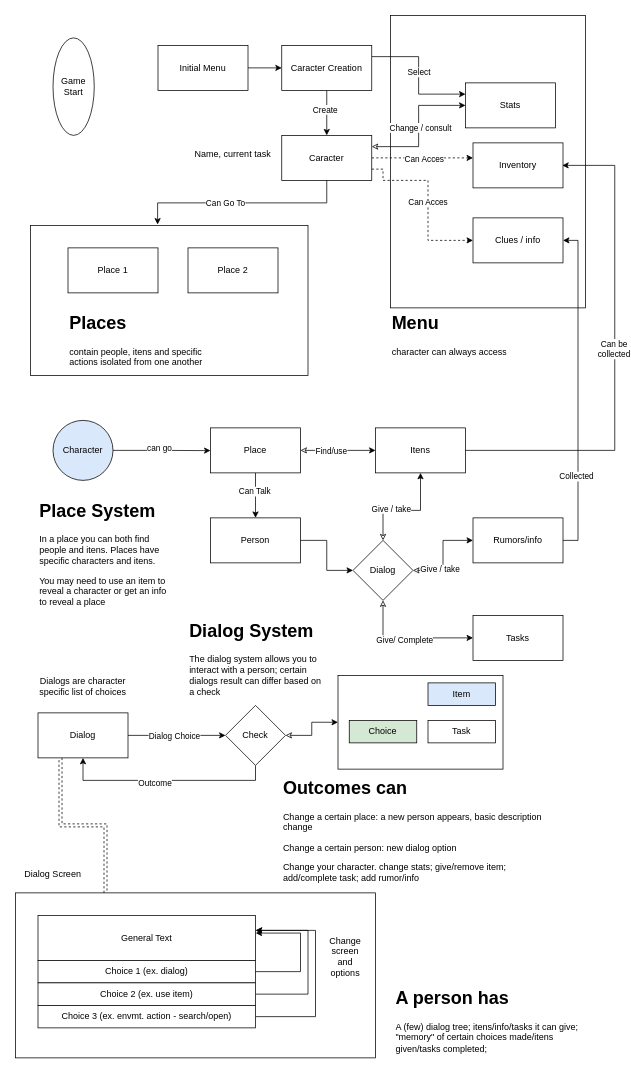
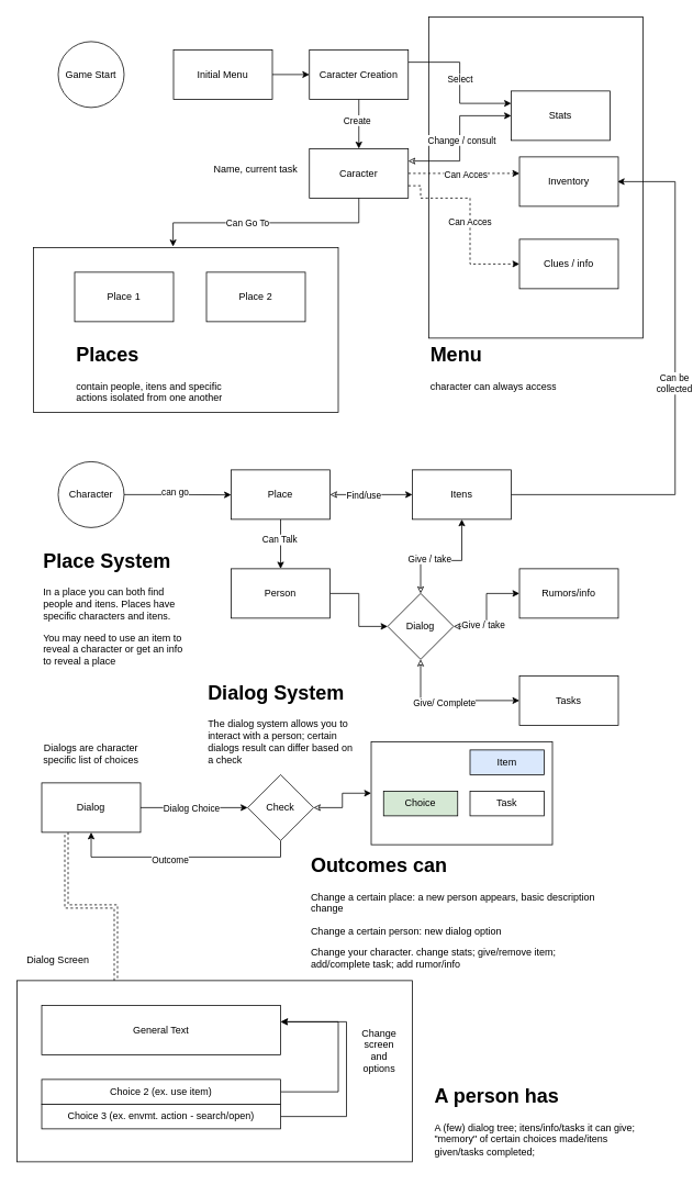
  <mxCell id="0" />
  <mxCell id="1" parent="0" />
  <mxCell id="2" value="" style="rounded=0;whiteSpace=wrap;html=1;" vertex="1" parent="1"><mxGeometry x="20" y="1190" width="480" height="220" as="geometry" /></mxCell>
  <mxCell id="3" value="" style="rounded=0;whiteSpace=wrap;html=1;" vertex="1" parent="1"><mxGeometry x="450" y="900" width="220" height="125" as="geometry" /></mxCell>
  <mxCell id="4" value="" style="rounded=0;whiteSpace=wrap;html=1;" vertex="1" parent="1"><mxGeometry x="520" y="20" width="260" height="390" as="geometry" /></mxCell>
  <mxCell id="5" value="" style="rounded=0;whiteSpace=wrap;html=1;" vertex="1" parent="1"><mxGeometry x="40" y="300" width="370" height="200" as="geometry" /></mxCell>
- <mxCell id="6" value="Game Start" style="ellipse;whiteSpace=wrap;html=1;aspect=fixed;" vertex="1" parent="1"><mxGeometry x="70" y="50" width="55" height="130" as="geometry" /></mxCell>
+ <mxCell id="6" value="Game Start" style="ellipse;whiteSpace=wrap;html=1;aspect=fixed;" vertex="1" parent="1"><mxGeometry x="70" y="50" width="80" height="80" as="geometry" /></mxCell>
  <mxCell id="7" style="edgeStyle=orthogonalEdgeStyle;rounded=0;orthogonalLoop=1;jettySize=auto;html=1;exitX=1;exitY=0.5;exitDx=0;exitDy=0;entryX=0;entryY=0.5;entryDx=0;entryDy=0;" edge="1" parent="1" source="8" target="15"><mxGeometry relative="1" as="geometry" /></mxCell>
  <mxCell id="8" value="Initial Menu" style="rounded=0;whiteSpace=wrap;html=1;" vertex="1" parent="1"><mxGeometry x="210" y="60" width="120" height="60" as="geometry" /></mxCell>
  <mxCell id="9" value="Place 1" style="rounded=0;whiteSpace=wrap;html=1;" vertex="1" parent="1"><mxGeometry x="90" y="330" width="120" height="60" as="geometry" /></mxCell>
  <mxCell id="10" value="Place 2" style="rounded=0;whiteSpace=wrap;html=1;" vertex="1" parent="1"><mxGeometry x="250" y="330" width="120" height="60" as="geometry" /></mxCell>
  <mxCell id="11" style="edgeStyle=orthogonalEdgeStyle;rounded=0;orthogonalLoop=1;jettySize=auto;html=1;exitX=0.5;exitY=1;exitDx=0;exitDy=0;" edge="1" parent="1" source="15" target="20"><mxGeometry relative="1" as="geometry" /></mxCell>
  <mxCell id="12" value="Create" style="edgeLabel;html=1;align=center;verticalAlign=middle;resizable=0;points=[];" vertex="1" connectable="0" parent="11"><mxGeometry x="-0.16" y="-3" relative="1" as="geometry"><mxPoint as="offset" /></mxGeometry></mxCell>
  <mxCell id="13" style="edgeStyle=orthogonalEdgeStyle;rounded=0;orthogonalLoop=1;jettySize=auto;html=1;exitX=1;exitY=0.25;exitDx=0;exitDy=0;entryX=0;entryY=0.25;entryDx=0;entryDy=0;" edge="1" parent="1" source="15" target="27"><mxGeometry relative="1" as="geometry" /></mxCell>
  <mxCell id="14" value="Select" style="edgeLabel;html=1;align=center;verticalAlign=middle;resizable=0;points=[];" vertex="1" connectable="0" parent="13"><mxGeometry x="-0.056" y="-1" relative="1" as="geometry"><mxPoint x="1" as="offset" /></mxGeometry></mxCell>
  <mxCell id="15" value="Caracter Creation" style="rounded=0;whiteSpace=wrap;html=1;" vertex="1" parent="1"><mxGeometry x="375" y="60" width="120" height="60" as="geometry" /></mxCell>
  <mxCell id="16" style="edgeStyle=orthogonalEdgeStyle;rounded=0;orthogonalLoop=1;jettySize=auto;html=1;exitX=1;exitY=0.5;exitDx=0;exitDy=0;dashed=1;" edge="1" parent="1" source="20" target="21"><mxGeometry relative="1" as="geometry"><Array as="points"><mxPoint x="610" y="210" /><mxPoint x="610" y="210" /></Array></mxGeometry></mxCell>
  <mxCell id="17" value="Can Acces" style="edgeLabel;html=1;align=center;verticalAlign=middle;resizable=0;points=[];" vertex="1" connectable="0" parent="16"><mxGeometry x="0.026" y="-1" relative="1" as="geometry"><mxPoint as="offset" /></mxGeometry></mxCell>
  <mxCell id="18" style="edgeStyle=orthogonalEdgeStyle;rounded=0;orthogonalLoop=1;jettySize=auto;html=1;exitX=1;exitY=0.25;exitDx=0;exitDy=0;entryX=0;entryY=0.5;entryDx=0;entryDy=0;startArrow=classic;startFill=0;" edge="1" parent="1" source="20" target="27"><mxGeometry relative="1" as="geometry" /></mxCell>
  <mxCell id="19" value="Change / consult" style="edgeLabel;html=1;align=center;verticalAlign=middle;resizable=0;points=[];" vertex="1" connectable="0" parent="18"><mxGeometry x="-0.024" y="-2" relative="1" as="geometry"><mxPoint as="offset" /></mxGeometry></mxCell>
  <mxCell id="20" value="Caracter" style="rounded=0;whiteSpace=wrap;html=1;" vertex="1" parent="1"><mxGeometry x="375" y="180" width="120" height="60" as="geometry" /></mxCell>
  <mxCell id="21" value="Inventory" style="rounded=0;whiteSpace=wrap;html=1;" vertex="1" parent="1"><mxGeometry x="630" y="190" width="120" height="60" as="geometry" /></mxCell>
  <mxCell id="22" value="Clues / info" style="rounded=0;whiteSpace=wrap;html=1;" vertex="1" parent="1"><mxGeometry x="630" y="290" width="120" height="60" as="geometry" /></mxCell>
  <mxCell id="23" style="edgeStyle=orthogonalEdgeStyle;rounded=0;orthogonalLoop=1;jettySize=auto;html=1;exitX=0.5;exitY=1;exitDx=0;exitDy=0;entryX=0.458;entryY=-0.006;entryDx=0;entryDy=0;entryPerimeter=0;" edge="1" parent="1" source="20" target="5"><mxGeometry relative="1" as="geometry" /></mxCell>
  <mxCell id="24" value="Can Go To" style="edgeLabel;html=1;align=center;verticalAlign=middle;resizable=0;points=[];" vertex="1" connectable="0" parent="23"><mxGeometry x="0.168" y="-1" relative="1" as="geometry"><mxPoint as="offset" /></mxGeometry></mxCell>
  <mxCell id="25" style="edgeStyle=orthogonalEdgeStyle;rounded=0;orthogonalLoop=1;jettySize=auto;html=1;exitX=1;exitY=0.75;exitDx=0;exitDy=0;dashed=1;entryX=0;entryY=0.5;entryDx=0;entryDy=0;" edge="1" parent="1" source="20" target="22"><mxGeometry relative="1" as="geometry"><mxPoint x="500" y="230" as="sourcePoint" /><mxPoint x="640" y="230" as="targetPoint" /><Array as="points"><mxPoint x="510" y="225" /><mxPoint x="510" y="240" /><mxPoint x="570" y="240" /><mxPoint x="570" y="320" /></Array></mxGeometry></mxCell>
  <mxCell id="26" value="Can Acces" style="edgeLabel;html=1;align=center;verticalAlign=middle;resizable=0;points=[];" vertex="1" connectable="0" parent="25"><mxGeometry x="0.026" y="-1" relative="1" as="geometry"><mxPoint as="offset" /></mxGeometry></mxCell>
  <mxCell id="27" value="Stats" style="rounded=0;whiteSpace=wrap;html=1;" vertex="1" parent="1"><mxGeometry x="620" y="110" width="120" height="60" as="geometry" /></mxCell>
  <mxCell id="28" style="edgeStyle=orthogonalEdgeStyle;rounded=0;orthogonalLoop=1;jettySize=auto;html=1;exitX=0.5;exitY=1;exitDx=0;exitDy=0;" edge="1" parent="1" source="5" target="5"><mxGeometry relative="1" as="geometry" /></mxCell>
  <mxCell id="29" style="edgeStyle=orthogonalEdgeStyle;rounded=0;orthogonalLoop=1;jettySize=auto;html=1;exitX=1;exitY=0.5;exitDx=0;exitDy=0;" edge="1" parent="1" source="31"><mxGeometry relative="1" as="geometry"><mxPoint x="280" y="600.333" as="targetPoint" /></mxGeometry></mxCell>
  <mxCell id="30" value="can go" style="edgeLabel;html=1;align=center;verticalAlign=middle;resizable=0;points=[];" vertex="1" connectable="0" parent="29"><mxGeometry x="-0.065" y="4" relative="1" as="geometry"><mxPoint as="offset" /></mxGeometry></mxCell>
- <mxCell id="31" value="Character" style="ellipse;whiteSpace=wrap;html=1;aspect=fixed;fillColor=#dae8fc;" vertex="1" parent="1"><mxGeometry x="70" y="560" width="80" height="80" as="geometry" /></mxCell>
+ <mxCell id="31" value="Character" style="ellipse;whiteSpace=wrap;html=1;aspect=fixed;" vertex="1" parent="1"><mxGeometry x="70" y="560" width="80" height="80" as="geometry" /></mxCell>
  <mxCell id="32" style="edgeStyle=orthogonalEdgeStyle;rounded=0;orthogonalLoop=1;jettySize=auto;html=1;exitX=1;exitY=0.5;exitDx=0;exitDy=0;startArrow=classic;startFill=0;" edge="1" parent="1" source="36" target="42"><mxGeometry relative="1" as="geometry" /></mxCell>
  <mxCell id="33" value="Find/use" style="edgeLabel;html=1;align=center;verticalAlign=middle;resizable=0;points=[];" vertex="1" connectable="0" parent="32"><mxGeometry x="-0.244" y="4" relative="1" as="geometry"><mxPoint x="2" y="4" as="offset" /></mxGeometry></mxCell>
  <mxCell id="34" style="edgeStyle=orthogonalEdgeStyle;rounded=0;orthogonalLoop=1;jettySize=auto;html=1;exitX=0.5;exitY=1;exitDx=0;exitDy=0;entryX=0.5;entryY=0;entryDx=0;entryDy=0;" edge="1" parent="1" source="36" target="47"><mxGeometry relative="1" as="geometry" /></mxCell>
  <mxCell id="35" value="Can Talk" style="edgeLabel;html=1;align=center;verticalAlign=middle;resizable=0;points=[];" vertex="1" connectable="0" parent="34"><mxGeometry x="-0.184" y="-2" relative="1" as="geometry"><mxPoint as="offset" /></mxGeometry></mxCell>
  <mxCell id="36" value="Place" style="rounded=0;whiteSpace=wrap;html=1;" vertex="1" parent="1"><mxGeometry x="280" y="570" width="120" height="60" as="geometry" /></mxCell>
  <mxCell id="37" value="Name, current task" style="text;html=1;align=center;verticalAlign=middle;whiteSpace=wrap;rounded=0;" vertex="1" parent="1"><mxGeometry x="250" y="180" width="120" height="50" as="geometry" /></mxCell>
  <mxCell id="38" value="&lt;h1 style=&quot;margin-top: 0px;&quot;&gt;Menu&lt;/h1&gt;&lt;p&gt;character can always access&lt;/p&gt;" style="text;html=1;whiteSpace=wrap;overflow=hidden;rounded=0;" vertex="1" parent="1"><mxGeometry x="520" y="410" width="180" height="120" as="geometry" /></mxCell>
  <mxCell id="39" value="&lt;h1 style=&quot;margin-top: 0px;&quot;&gt;Places&lt;/h1&gt;&lt;p&gt;contain people, itens and&amp;nbsp;&lt;span style=&quot;background-color: initial;&quot;&gt;specific actions isolated from one another&lt;/span&gt;&lt;/p&gt;" style="text;html=1;whiteSpace=wrap;overflow=hidden;rounded=0;" vertex="1" parent="1"><mxGeometry x="90" y="410" width="180" height="80" as="geometry" /></mxCell>
  <mxCell id="40" style="edgeStyle=orthogonalEdgeStyle;rounded=0;orthogonalLoop=1;jettySize=auto;html=1;exitX=1;exitY=0.5;exitDx=0;exitDy=0;entryX=1;entryY=0.5;entryDx=0;entryDy=0;" edge="1" parent="1"><mxGeometry relative="1" as="geometry"><mxPoint x="619" y="600" as="sourcePoint" /><mxPoint x="749" y="220" as="targetPoint" /><Array as="points"><mxPoint x="819" y="600" /><mxPoint x="819" y="220" /></Array></mxGeometry></mxCell>
  <mxCell id="41" value="Can be&lt;div&gt;collected&lt;/div&gt;" style="edgeLabel;html=1;align=center;verticalAlign=middle;resizable=0;points=[];" vertex="1" connectable="0" parent="40"><mxGeometry x="0.034" y="2" relative="1" as="geometry"><mxPoint as="offset" /></mxGeometry></mxCell>
  <mxCell id="42" value="Itens" style="rounded=0;whiteSpace=wrap;html=1;" vertex="1" parent="1"><mxGeometry x="500" y="570" width="120" height="60" as="geometry" /></mxCell>
- <mxCell id="43" style="edgeStyle=orthogonalEdgeStyle;rounded=0;orthogonalLoop=1;jettySize=auto;html=1;exitX=1;exitY=0.5;exitDx=0;exitDy=0;entryX=1;entryY=0.5;entryDx=0;entryDy=0;" edge="1" parent="1" source="45" target="22"><mxGeometry relative="1" as="geometry" /></mxCell>
- <mxCell id="44" value="Collected" style="edgeLabel;html=1;align=center;verticalAlign=middle;resizable=0;points=[];" vertex="1" connectable="0" parent="43"><mxGeometry x="-0.52" y="3" relative="1" as="geometry"><mxPoint as="offset" /></mxGeometry></mxCell>
  <mxCell id="45" value="Rumors/info" style="rounded=0;whiteSpace=wrap;html=1;" vertex="1" parent="1"><mxGeometry x="630" y="690" width="120" height="60" as="geometry" /></mxCell>
  <mxCell id="46" style="edgeStyle=orthogonalEdgeStyle;rounded=0;orthogonalLoop=1;jettySize=auto;html=1;exitX=1;exitY=0.5;exitDx=0;exitDy=0;entryX=0;entryY=0.5;entryDx=0;entryDy=0;" edge="1" parent="1" source="47" target="54"><mxGeometry relative="1" as="geometry"><mxPoint x="430" y="720.333" as="targetPoint" /></mxGeometry></mxCell>
  <mxCell id="47" value="Person" style="rounded=0;whiteSpace=wrap;html=1;" vertex="1" parent="1"><mxGeometry x="280" y="690" width="120" height="60" as="geometry" /></mxCell>
  <mxCell id="48" style="edgeStyle=orthogonalEdgeStyle;rounded=0;orthogonalLoop=1;jettySize=auto;html=1;exitX=1;exitY=0.5;exitDx=0;exitDy=0;entryX=0;entryY=0.5;entryDx=0;entryDy=0;startArrow=classic;startFill=0;" edge="1" parent="1" source="54" target="45"><mxGeometry relative="1" as="geometry" /></mxCell>
  <mxCell id="49" value="Give / take" style="edgeLabel;html=1;align=center;verticalAlign=middle;resizable=0;points=[];" vertex="1" connectable="0" parent="48"><mxGeometry x="-0.418" y="2" relative="1" as="geometry"><mxPoint as="offset" /></mxGeometry></mxCell>
  <mxCell id="50" style="edgeStyle=orthogonalEdgeStyle;rounded=0;orthogonalLoop=1;jettySize=auto;html=1;exitX=0.5;exitY=0;exitDx=0;exitDy=0;entryX=0.5;entryY=1;entryDx=0;entryDy=0;startArrow=classic;startFill=0;" edge="1" parent="1" source="54" target="42"><mxGeometry relative="1" as="geometry"><Array as="points"><mxPoint x="510" y="680" /><mxPoint x="560" y="680" /></Array></mxGeometry></mxCell>
  <mxCell id="51" value="Give / take" style="edgeLabel;html=1;align=center;verticalAlign=middle;resizable=0;points=[];" vertex="1" connectable="0" parent="50"><mxGeometry x="-0.285" y="3" relative="1" as="geometry"><mxPoint as="offset" /></mxGeometry></mxCell>
  <mxCell id="52" style="edgeStyle=orthogonalEdgeStyle;rounded=0;orthogonalLoop=1;jettySize=auto;html=1;exitX=0.5;exitY=1;exitDx=0;exitDy=0;entryX=0;entryY=0.5;entryDx=0;entryDy=0;startArrow=classic;startFill=0;" edge="1" parent="1" source="54" target="55"><mxGeometry relative="1" as="geometry" /></mxCell>
  <mxCell id="53" value="Give/ Complete" style="edgeLabel;html=1;align=center;verticalAlign=middle;resizable=0;points=[];" vertex="1" connectable="0" parent="52"><mxGeometry x="-0.084" y="-2" relative="1" as="geometry"><mxPoint as="offset" /></mxGeometry></mxCell>
  <mxCell id="54" value="Dialog" style="rhombus;whiteSpace=wrap;html=1;" vertex="1" parent="1"><mxGeometry x="470" y="720" width="80" height="80" as="geometry" /></mxCell>
  <mxCell id="55" value="Tasks" style="rounded=0;whiteSpace=wrap;html=1;" vertex="1" parent="1"><mxGeometry x="630" y="820" width="120" height="60" as="geometry" /></mxCell>
  <mxCell id="56" value="&lt;h1 style=&quot;margin-top: 0px;&quot;&gt;Place System&lt;/h1&gt;&lt;p&gt;In a place you can both find&amp;nbsp; people and itens. Places have specific characters and itens.&lt;/p&gt;&lt;p&gt;You may need to use an item to reveal a character or get an info to reveal a place&lt;/p&gt;" style="text;html=1;whiteSpace=wrap;overflow=hidden;rounded=0;" vertex="1" parent="1"><mxGeometry x="50" y="660" width="180" height="160" as="geometry" /></mxCell>
  <mxCell id="57" value="&lt;h1 style=&quot;margin-top: 0px;&quot;&gt;Dialog System&lt;/h1&gt;&lt;p&gt;The dialog system allows you to interact with a person; certain dialogs result can differ based on a check&lt;/p&gt;" style="text;html=1;whiteSpace=wrap;overflow=hidden;rounded=0;" vertex="1" parent="1"><mxGeometry x="250" y="820" width="180" height="120" as="geometry" /></mxCell>
  <mxCell id="58" style="edgeStyle=orthogonalEdgeStyle;rounded=0;orthogonalLoop=1;jettySize=auto;html=1;exitX=1;exitY=0.5;exitDx=0;exitDy=0;entryX=0;entryY=0.5;entryDx=0;entryDy=0;" edge="1" parent="1" source="61" target="65"><mxGeometry relative="1" as="geometry"><mxPoint x="350" y="979.667" as="targetPoint" /></mxGeometry></mxCell>
  <mxCell id="59" value="Dialog Choice" style="edgeLabel;html=1;align=center;verticalAlign=middle;resizable=0;points=[];" vertex="1" connectable="0" parent="58"><mxGeometry x="-0.323" y="4" relative="1" as="geometry"><mxPoint x="17" y="4" as="offset" /></mxGeometry></mxCell>
  <mxCell id="60" style="edgeStyle=orthogonalEdgeStyle;rounded=0;orthogonalLoop=1;jettySize=auto;html=1;exitX=0.25;exitY=1;exitDx=0;exitDy=0;entryX=0.25;entryY=0;entryDx=0;entryDy=0;shape=link;dashed=1;" edge="1" parent="1" source="61" target="2"><mxGeometry relative="1" as="geometry" /></mxCell>
  <mxCell id="61" value="Dialog" style="rounded=0;whiteSpace=wrap;html=1;" vertex="1" parent="1"><mxGeometry x="50" y="950" width="120" height="60" as="geometry" /></mxCell>
  <mxCell id="62" style="edgeStyle=orthogonalEdgeStyle;rounded=0;orthogonalLoop=1;jettySize=auto;html=1;exitX=1;exitY=0.5;exitDx=0;exitDy=0;entryX=0;entryY=0.5;entryDx=0;entryDy=0;startArrow=classic;startFill=0;" edge="1" parent="1" source="65" target="3"><mxGeometry relative="1" as="geometry" /></mxCell>
  <mxCell id="63" style="edgeStyle=orthogonalEdgeStyle;rounded=0;orthogonalLoop=1;jettySize=auto;html=1;exitX=0.5;exitY=1;exitDx=0;exitDy=0;entryX=0.5;entryY=1;entryDx=0;entryDy=0;" edge="1" parent="1" source="65" target="61"><mxGeometry relative="1" as="geometry" /></mxCell>
  <mxCell id="64" value="Outcome" style="edgeLabel;html=1;align=center;verticalAlign=middle;resizable=0;points=[];" vertex="1" connectable="0" parent="63"><mxGeometry x="0.114" y="3" relative="1" as="geometry"><mxPoint x="1" as="offset" /></mxGeometry></mxCell>
  <mxCell id="65" value="Check" style="rhombus;whiteSpace=wrap;html=1;" vertex="1" parent="1"><mxGeometry x="300" y="940" width="80" height="80" as="geometry" /></mxCell>
  <mxCell id="66" value="Item" style="rounded=0;whiteSpace=wrap;html=1;fillColor=#dae8fc;" vertex="1" parent="1"><mxGeometry x="570" y="910" width="90" height="30" as="geometry" /></mxCell>
  <mxCell id="67" value="Task" style="rounded=0;whiteSpace=wrap;html=1;" vertex="1" parent="1"><mxGeometry x="570" y="960" width="90" height="30" as="geometry" /></mxCell>
  <mxCell id="68" value="Choice" style="rounded=0;whiteSpace=wrap;html=1;fillColor=#d5e8d4;" vertex="1" parent="1"><mxGeometry x="465" y="960" width="90" height="30" as="geometry" /></mxCell>
  <mxCell id="69" value="Dialogs are character specific list of choices" style="text;html=1;align=center;verticalAlign=middle;whiteSpace=wrap;rounded=0;" vertex="1" parent="1"><mxGeometry x="40" y="900" width="140" height="30" as="geometry" /></mxCell>
  <mxCell id="70" value="General Text" style="rounded=0;whiteSpace=wrap;html=1;" vertex="1" parent="1"><mxGeometry x="50" y="1220" width="290" height="60" as="geometry" /></mxCell>
- <mxCell id="71" value="Choice 1 (ex. dialog)" style="rounded=0;whiteSpace=wrap;html=1;" vertex="1" parent="1"><mxGeometry x="50" y="1280" width="290" height="30" as="geometry" /></mxCell>
  <mxCell id="72" style="edgeStyle=orthogonalEdgeStyle;rounded=0;orthogonalLoop=1;jettySize=auto;html=1;exitX=1;exitY=0.5;exitDx=0;exitDy=0;" edge="1" parent="1" source="73"><mxGeometry relative="1" as="geometry"><mxPoint x="340.273" y="1240" as="targetPoint" /><Array as="points"><mxPoint x="410" y="1325" /><mxPoint x="410" y="1240" /></Array></mxGeometry></mxCell>
  <mxCell id="73" value="Choice 2 (ex. use item)" style="rounded=0;whiteSpace=wrap;html=1;" vertex="1" parent="1"><mxGeometry x="50" y="1310" width="290" height="30" as="geometry" /></mxCell>
  <mxCell id="74" style="edgeStyle=orthogonalEdgeStyle;rounded=0;orthogonalLoop=1;jettySize=auto;html=1;exitX=1;exitY=0.5;exitDx=0;exitDy=0;" edge="1" parent="1" source="75"><mxGeometry relative="1" as="geometry"><mxPoint x="340.273" y="1240" as="targetPoint" /><Array as="points"><mxPoint x="420" y="1355" /><mxPoint x="420" y="1240" /></Array></mxGeometry></mxCell>
  <mxCell id="75" value="Choice 3 (ex. envmt. action - search/open)" style="rounded=0;whiteSpace=wrap;html=1;" vertex="1" parent="1"><mxGeometry x="50" y="1340" width="290" height="30" as="geometry" /></mxCell>
- <mxCell id="76" style="edgeStyle=orthogonalEdgeStyle;rounded=0;orthogonalLoop=1;jettySize=auto;html=1;exitX=1;exitY=0.5;exitDx=0;exitDy=0;entryX=1.001;entryY=0.394;entryDx=0;entryDy=0;entryPerimeter=0;" edge="1" parent="1" source="71" target="70"><mxGeometry relative="1" as="geometry"><Array as="points"><mxPoint x="400" y="1295" /><mxPoint x="400" y="1244" /></Array></mxGeometry></mxCell>
  <mxCell id="77" value="&lt;h1 style=&quot;margin-top: 0px;&quot;&gt;Outcomes can&lt;/h1&gt;&lt;p&gt;Change a certain place: a new person appears, basic description change&lt;/p&gt;&lt;p&gt;Change a certain person: new dialog option&lt;/p&gt;&lt;p&gt;Change your character. change stats; give/remove item; add/complete task; add rumor/info&lt;/p&gt;" style="text;html=1;whiteSpace=wrap;overflow=hidden;rounded=0;" vertex="1" parent="1"><mxGeometry x="375" y="1030" width="360" height="170" as="geometry" /></mxCell>
  <mxCell id="78" value="Dialog Screen" style="text;html=1;align=center;verticalAlign=middle;whiteSpace=wrap;rounded=0;" vertex="1" parent="1"><mxGeometry x="20" y="1150" width="100" height="30" as="geometry" /></mxCell>
  <mxCell id="79" value="Change&lt;div&gt;screen&lt;/div&gt;&lt;div&gt;and&lt;/div&gt;&lt;div&gt;options&lt;/div&gt;" style="text;html=1;align=center;verticalAlign=middle;whiteSpace=wrap;rounded=0;" vertex="1" parent="1"><mxGeometry x="430" y="1260" width="60" height="30" as="geometry" /></mxCell>
  <mxCell id="80" value="&lt;h1 style=&quot;margin-top: 0px;&quot;&gt;A person has&lt;/h1&gt;&lt;p&gt;A (few) dialog tree; itens/info/tasks it can give; &quot;memory&quot; of certain choices made/itens given/tasks completed;&lt;/p&gt;" style="text;html=1;whiteSpace=wrap;overflow=hidden;rounded=0;" vertex="1" parent="1"><mxGeometry x="525" y="1310" width="275" height="120" as="geometry" /></mxCell>
